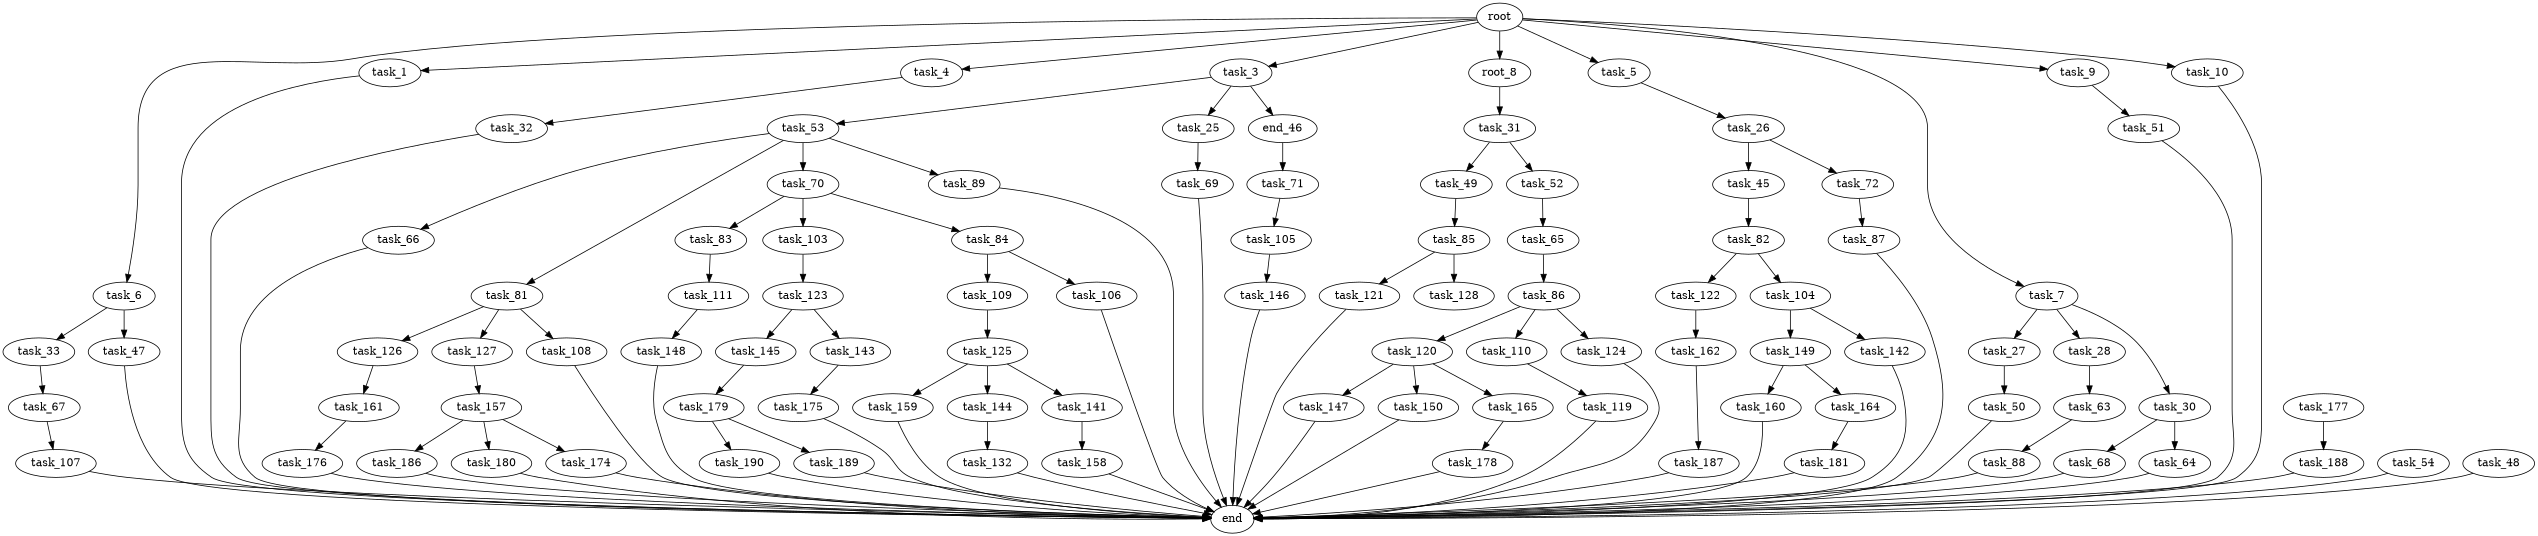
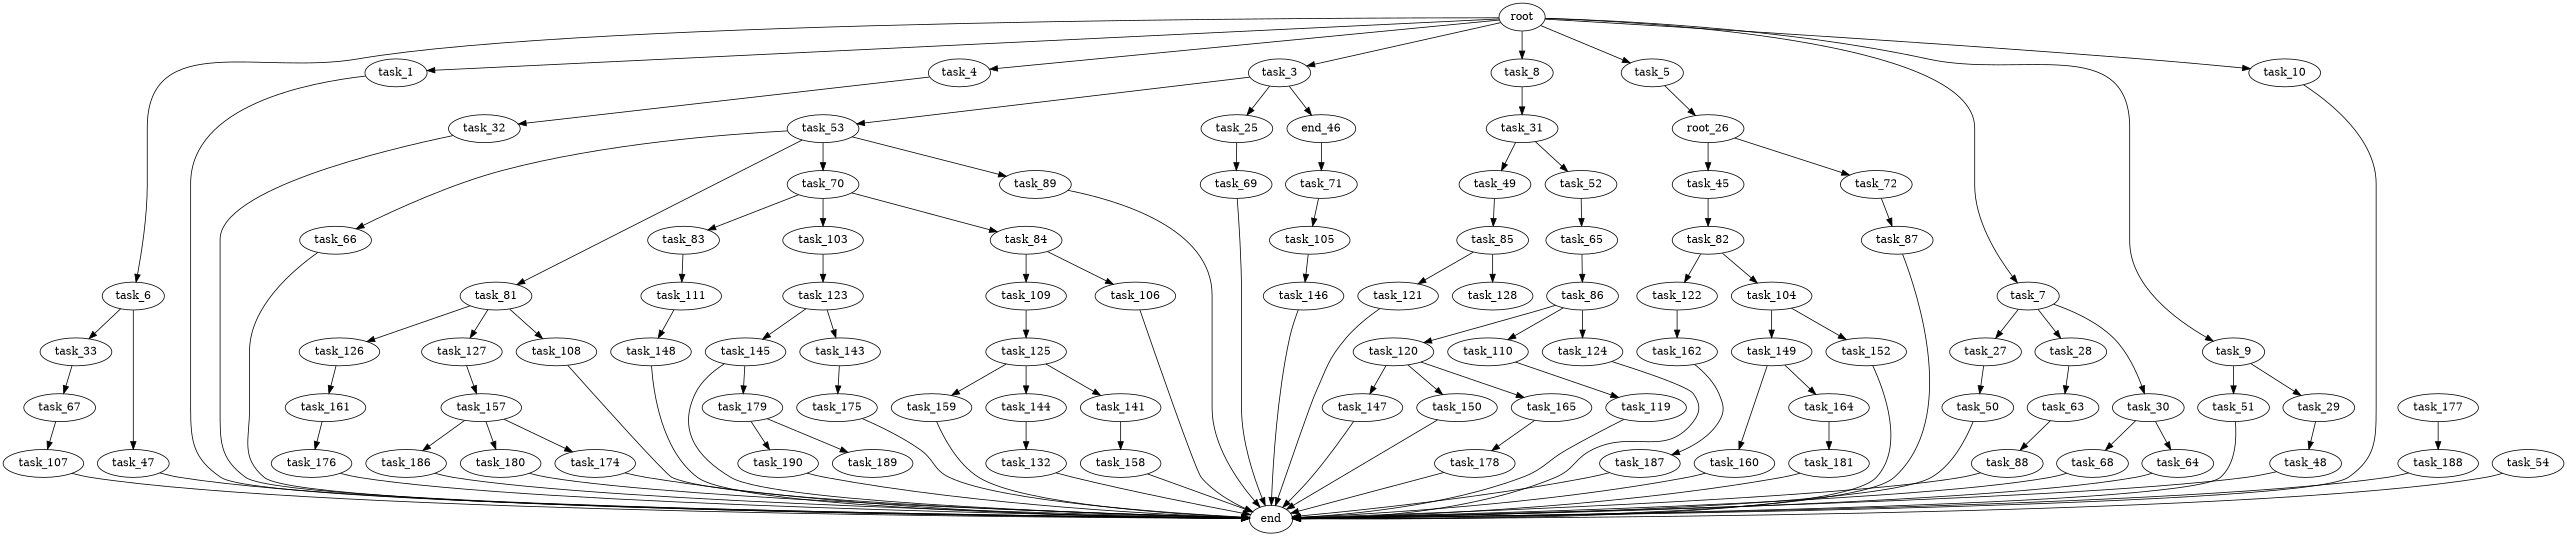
  digraph {
    task_6
    task_33
    task_47
    task_67
    end
    task_45
    task_82
    task_122
    task_104
    task_187
    task_123
    task_145
    task_143
    task_179
    task_175
    task_66
    task_1
    task_162
    task_149
-   task_142
+   task_142 [label=task_152]
    task_159
    task_68
    task_119
    task_190
    task_160
    task_164
    task_181
    task_83
    task_111
    task_148
    task_72
    task_87
    root
    task_4
    task_3
-   task_8 [label=root_8]
+   task_8
    task_5
    task_7
    task_9
    task_10
    task_32
    task_53
    task_25
    n44 [label=end_46]
    task_31
-   task_26
+   task_26 [label=root_26]
    task_27
    task_28
    task_30
    task_51
+   task_29
    task_63
    task_88
    task_176
    task_189
    n56 [label=task_132]
    task_144
    task_81
    task_70
    task_89
    task_69
    task_71
    task_86
    task_120
    task_110
    task_124
    task_147
    task_150
    task_165
    task_85
    task_121
    task_128
    task_178
    task_49
    task_52
    task_50
    task_109
    task_125
    task_141
    task_177
    task_188
    task_107
    task_54
    task_64
    task_126
    task_127
    task_108
    task_103
    task_84
    task_161
    task_65
    task_186
    task_48
    task_180
    task_158
    task_106
    task_105
    task_146
    task_157
    task_174
    task_6 -> task_33
    task_6 -> task_47
    task_33 -> task_67
    task_47 -> end
    task_67 -> task_107
    task_45 -> task_82
    task_82 -> task_122
    task_82 -> task_104
    task_122 -> task_162
    task_104 -> task_149
    task_104 -> task_142
    task_187 -> end
    task_123 -> task_145
    task_123 -> task_143
    task_145 -> task_179
    task_143 -> task_175
    task_179 -> task_190
    task_179 -> task_189
    task_175 -> end
    task_66 -> end
    task_1 -> end
    task_162 -> task_187
    task_149 -> task_160
    task_149 -> task_164
    task_142 -> end
    task_159 -> end
    task_68 -> end
    task_119 -> end
    task_190 -> end
    task_160 -> end
    task_164 -> task_181
    task_181 -> end
    task_83 -> task_111
    task_111 -> task_148
    task_148 -> end
    task_72 -> task_87
    task_87 -> end
    root -> task_6
    root -> task_1
    root -> task_4
    root -> task_3
    root -> task_8
    root -> task_5
    root -> task_7
    root -> task_9
    root -> task_10
    task_4 -> task_32
    task_3 -> task_53
    task_3 -> task_25
    task_3 -> n44
    task_8 -> task_31
    task_5 -> task_26
    task_7 -> task_27
    task_7 -> task_28
    task_7 -> task_30
    task_9 -> task_51
+   task_9 -> task_29
    task_10 -> end
    task_32 -> end
    task_53 -> task_66
    task_53 -> task_81
    task_53 -> task_70
    task_53 -> task_89
    task_25 -> task_69
    n44 -> task_71
    task_31 -> task_49
    task_31 -> task_52
    task_26 -> task_45
    task_26 -> task_72
    task_27 -> task_50
    task_28 -> task_63
    task_30 -> task_68
    task_30 -> task_64
    task_51 -> end
+   task_29 -> task_48
    task_63 -> task_88
    task_88 -> end
    task_176 -> end
-   task_189 -> end
+   task_145 -> end
    n56 -> end
    task_144 -> n56
    task_81 -> task_126
    task_81 -> task_127
    task_81 -> task_108
    task_70 -> task_83
    task_70 -> task_103
    task_70 -> task_84
    task_89 -> end
    task_69 -> end
    task_71 -> task_105
    task_86 -> task_120
    task_86 -> task_110
    task_86 -> task_124
    task_120 -> task_147
    task_120 -> task_150
    task_120 -> task_165
    task_110 -> task_119
    task_124 -> end
    task_147 -> end
    task_150 -> end
    task_165 -> task_178
    task_85 -> task_121
    task_85 -> task_128
    task_121 -> end
    task_178 -> end
    task_49 -> task_85
    task_52 -> task_65
    task_50 -> end
    task_109 -> task_125
    task_125 -> task_159
    task_125 -> task_144
    task_125 -> task_141
    task_141 -> task_158
    task_177 -> task_188
    task_188 -> end
    task_107 -> end
    task_54 -> end
    task_64 -> end
    task_126 -> task_161
    task_127 -> task_157
    task_108 -> end
    task_103 -> task_123
    task_84 -> task_109
    task_84 -> task_106
    task_161 -> task_176
    task_65 -> task_86
    task_186 -> end
    task_48 -> end
    task_180 -> end
    task_158 -> end
    task_106 -> end
    task_105 -> task_146
    task_146 -> end
    task_157 -> task_186
    task_157 -> task_180
    task_157 -> task_174
    task_174 -> end
  }
